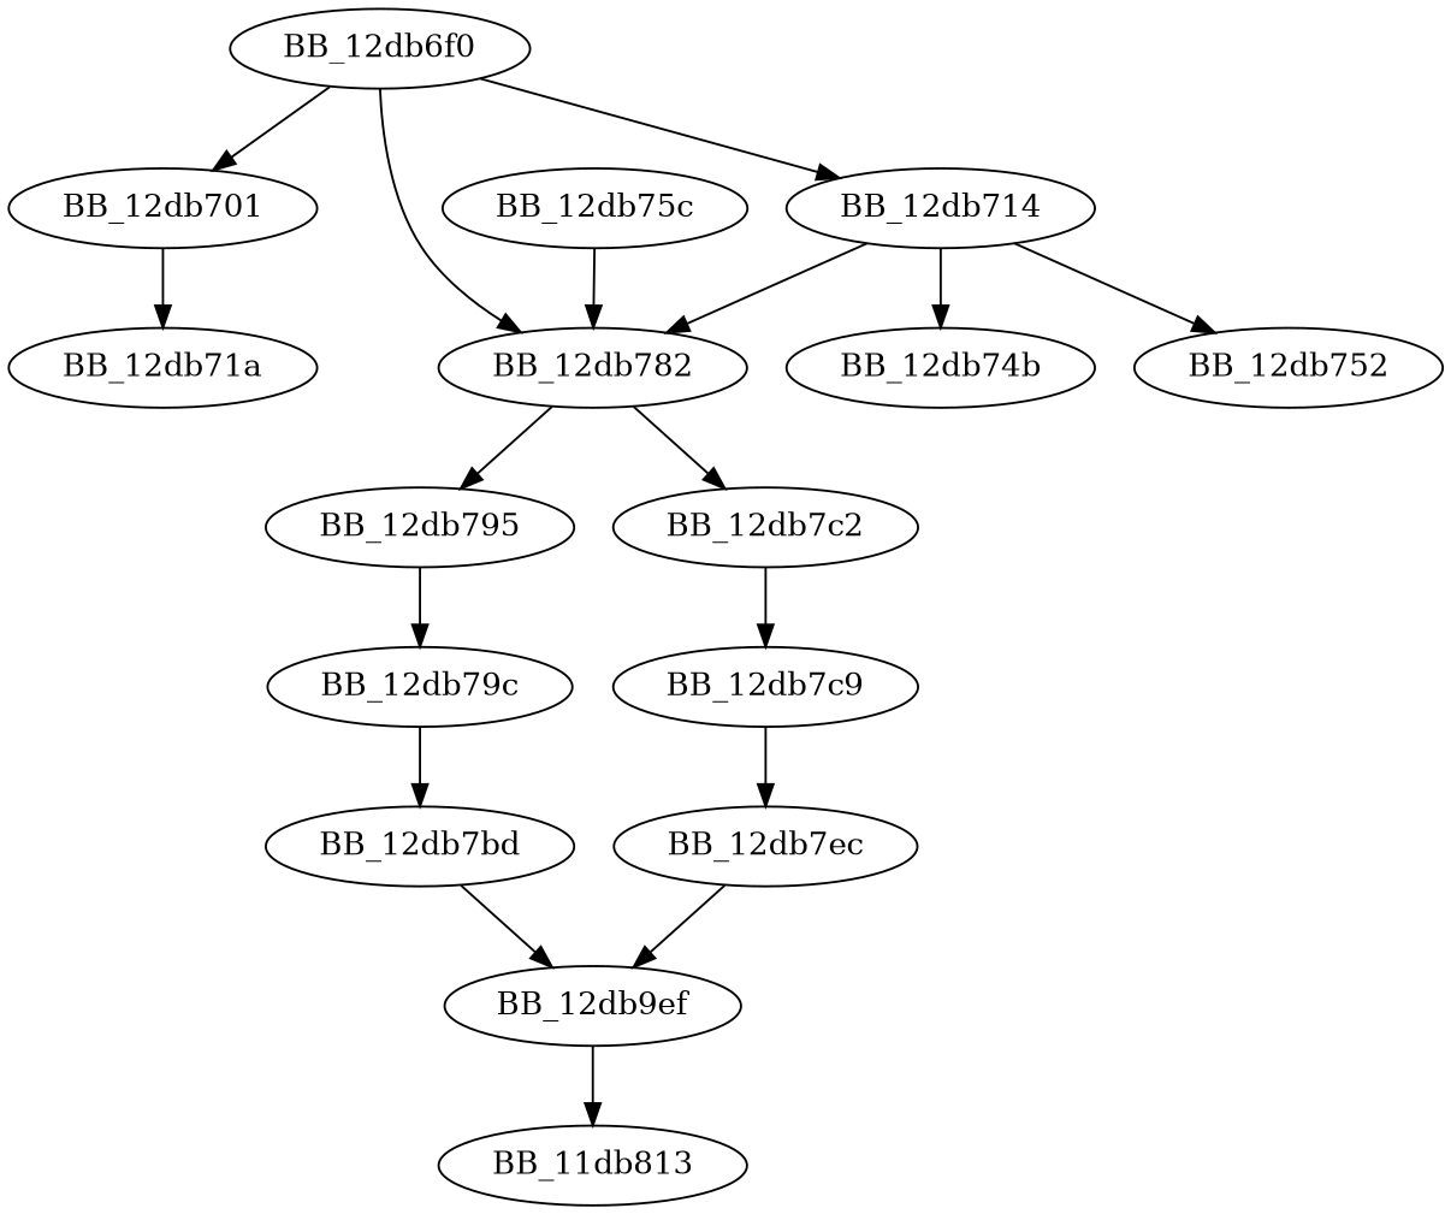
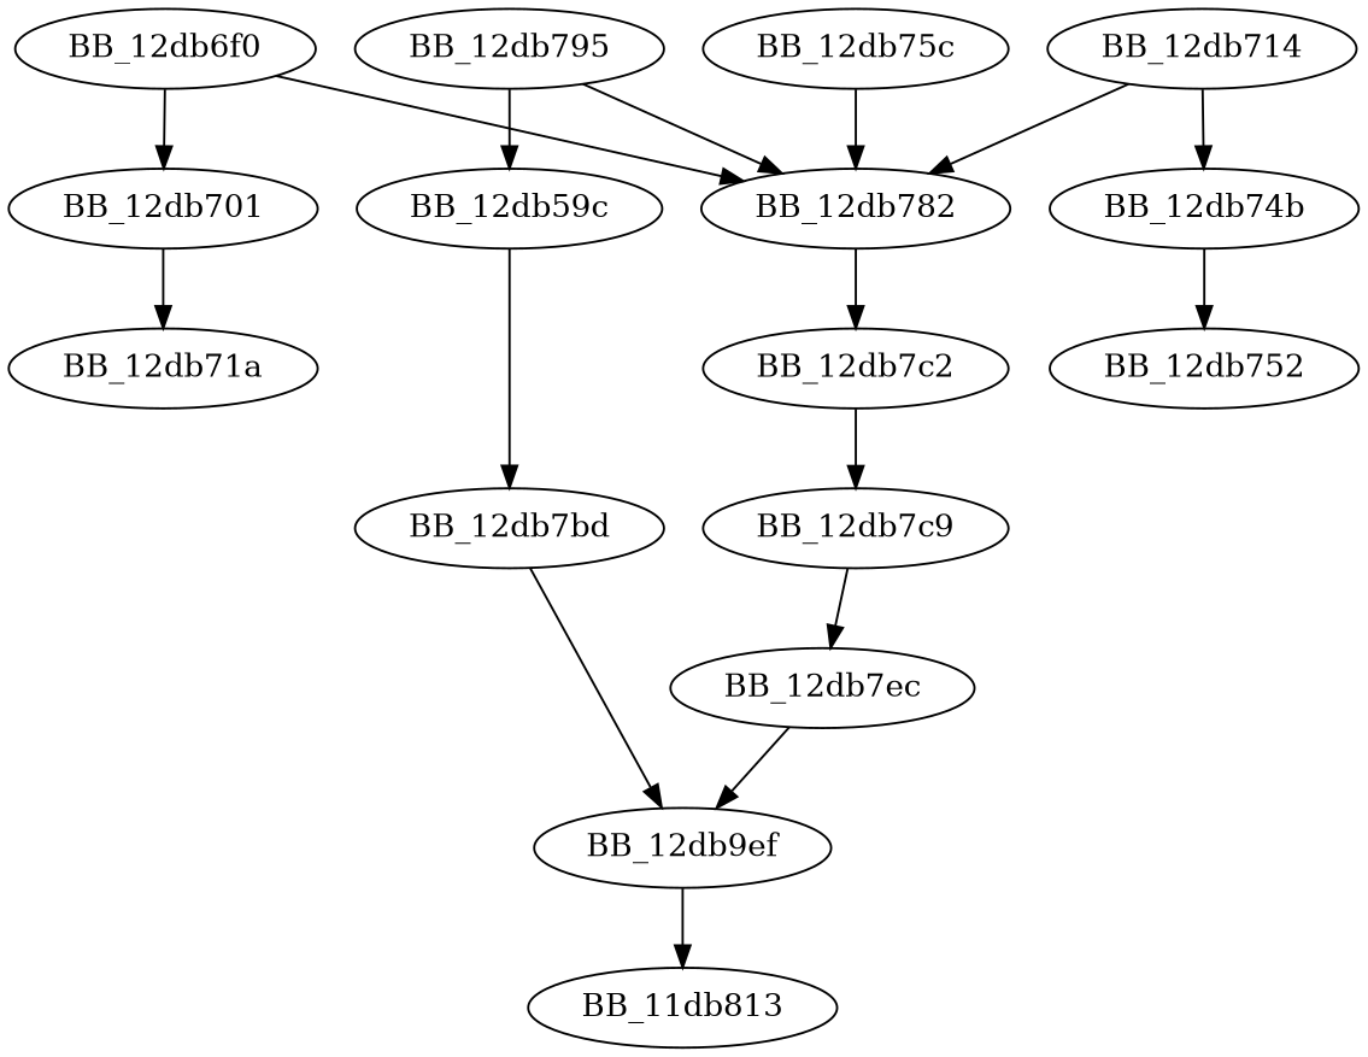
  digraph {
    BB_12db6f0
    BB_12db701
    n3 [label=BB_12db714]
    BB_12db782
    BB_12db71a
    BB_12db74b
    BB_12db752
    BB_12db795
    BB_12db7c2
-   BB_12db79c
+   BB_12db79c [label=BB_12db59c]
    BB_12db7c9
    BB_12db75c
    BB_12db7bd
    BB_12db7ec
    n15 [label=BB_12db9ef]
    n16 [label=BB_11db813]
    BB_12db6f0 -> BB_12db701
-   BB_12db6f0 -> n3
    BB_12db6f0 -> BB_12db782
    BB_12db701 -> BB_12db71a
    n3 -> BB_12db782
    n3 -> BB_12db74b
-   BB_12db782 -> BB_12db795
+   BB_12db795 -> BB_12db782
    BB_12db782 -> BB_12db7c2
-   n3 -> BB_12db752
+   BB_12db74b -> BB_12db752
    BB_12db795 -> BB_12db79c
    BB_12db7c2 -> BB_12db7c9
    BB_12db79c -> BB_12db7bd
    BB_12db7c9 -> BB_12db7ec
    BB_12db75c -> BB_12db782
    BB_12db7bd -> n15
    BB_12db7ec -> n15
    n15 -> n16
  }
